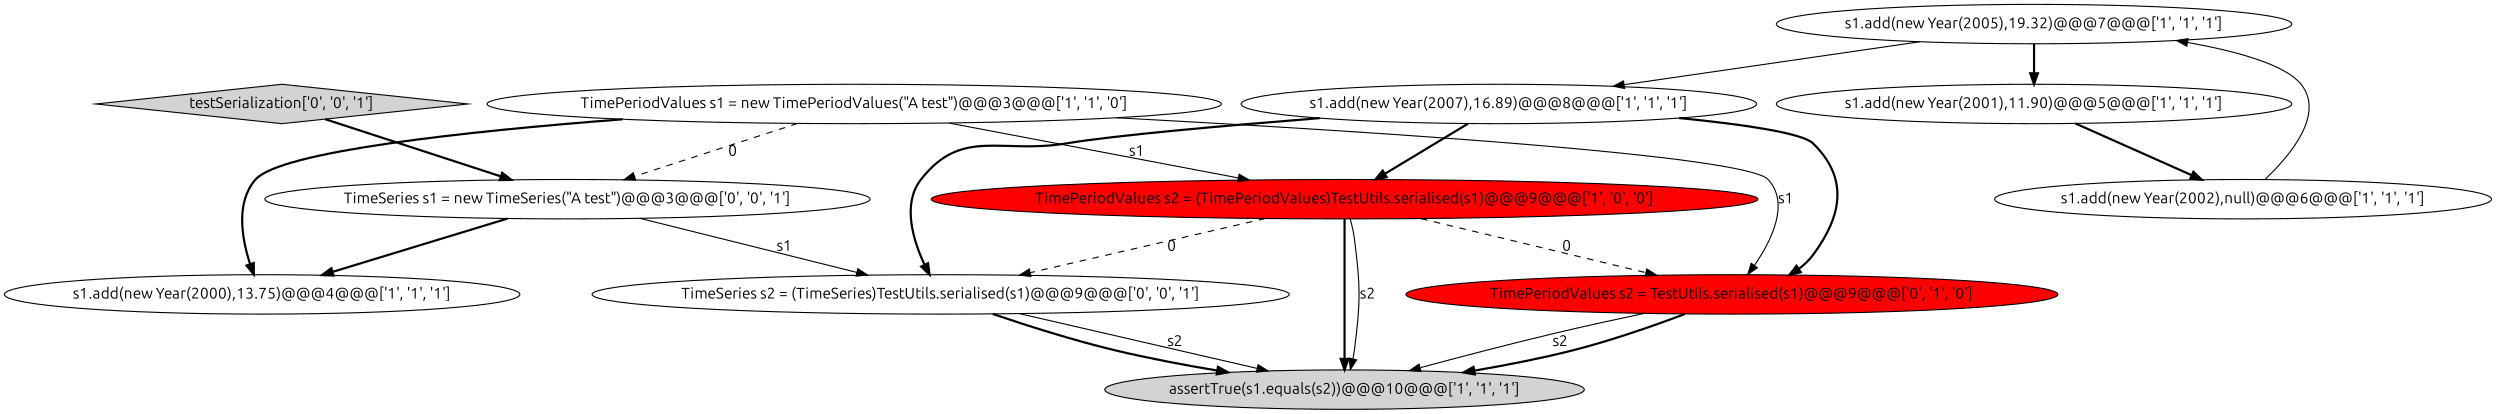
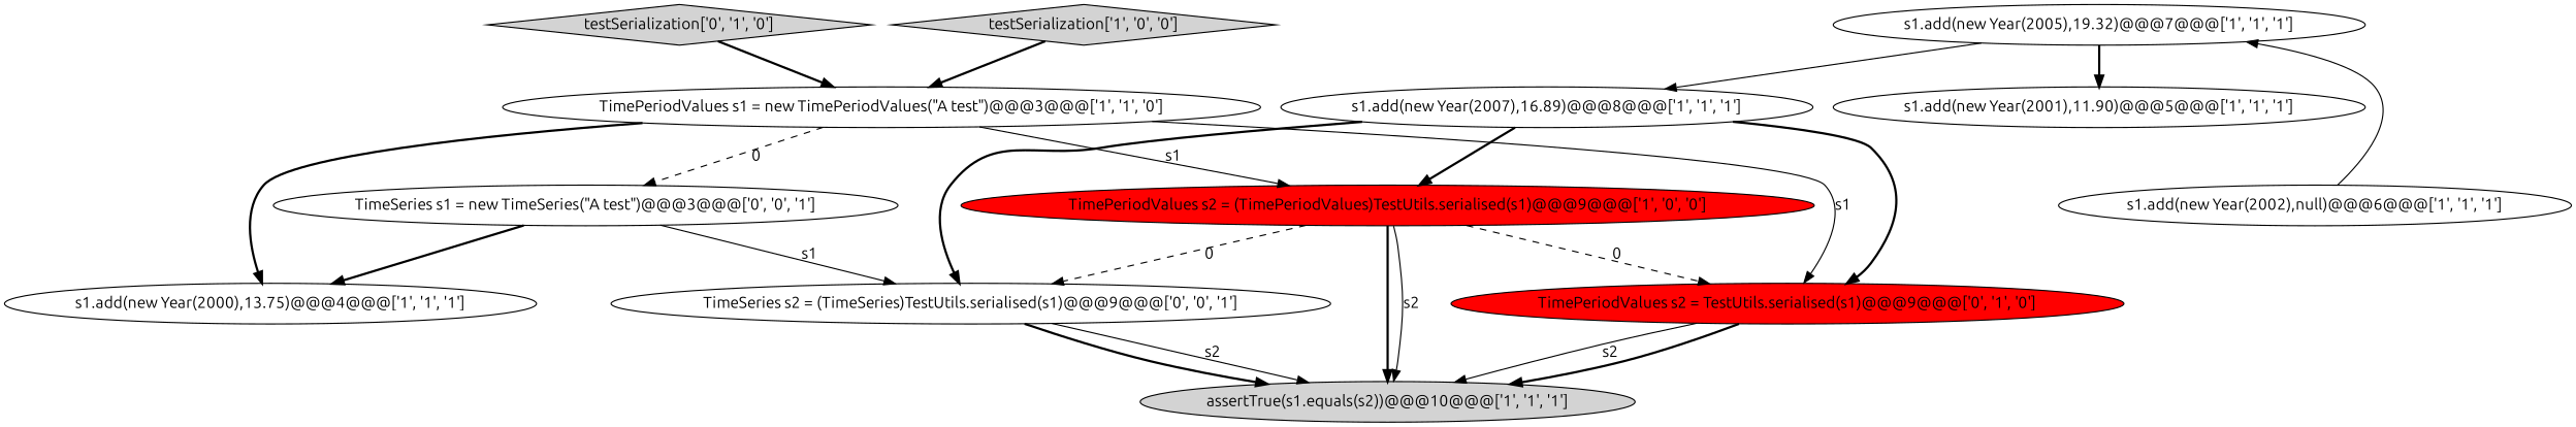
  digraph {
    fontname=Ubuntu
    node [fillcolor=white fontname=Ubuntu shape=ellipse style=filled]
    edge [fontname=Ubuntu style=bold]
    n1 [label="s1.add(new Year(2007),16.89)@@@8@@@['1', '1', '1']"]
    n2 [fillcolor=red label="TimePeriodValues s2 = (TimePeriodValues)TestUtils.serialised(s1)@@@9@@@['1', '0', '0']"]
    n3 [label="TimeSeries s2 = (TimeSeries)TestUtils.serialised(s1)@@@9@@@['0', '0', '1']"]
    n4 [fillcolor=red label="TimePeriodValues s2 = TestUtils.serialised(s1)@@@9@@@['0', '1', '0']"]
    n5 [fillcolor=lightgray label="assertTrue(s1.equals(s2))@@@10@@@['1', '1', '1']"]
    n6 [label="TimeSeries s1 = new TimeSeries(\"A test\")@@@3@@@['0', '0', '1']"]
    n7 [label="s1.add(new Year(2000),13.75)@@@4@@@['1', '1', '1']"]
    n8 [label="s1.add(new Year(2001),11.90)@@@5@@@['1', '1', '1']"]
    n9 [label="s1.add(new Year(2002),null)@@@6@@@['1', '1', '1']"]
    n10 [label="s1.add(new Year(2005),19.32)@@@7@@@['1', '1', '1']"]
+   n11 [fillcolor=lightgray label="testSerialization['1', '0', '0']" shape=diamond]
    n12 [label="TimePeriodValues s1 = new TimePeriodValues(\"A test\")@@@3@@@['1', '1', '0']"]
-   n13 [fillcolor=lightgray label="testSerialization['0', '0', '1']" shape=diamond]
+   n14 [fillcolor=lightgray label="testSerialization['0', '1', '0']" shape=diamond]
    n1 -> n2
    n1 -> n3
    n1 -> n4
    n2 -> n3 [label=0 style=dashed]
    n2 -> n4 [label=0 style=dashed]
    n2 -> n5
    n2 -> n5 [label=s2 style=solid]
    n3 -> n5 [label=s2 style=solid]
    n3 -> n5
    n4 -> n5
    n4 -> n5 [label=s2 style=solid]
    n6 -> n3 [label=s1 style=solid]
    n6 -> n7
-   n8 -> n9
    n9 -> n10 [style=solid]
    n10 -> n1 [style=solid]
    n10 -> n8
+   n11 -> n12
    n12 -> n2 [label=s1 style=solid]
    n12 -> n4 [label=s1 style=solid]
    n12 -> n6 [label=0 style=dashed]
    n12 -> n7
-   n13 -> n6
+   n14 -> n12
  }
